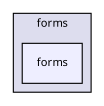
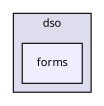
  digraph {
    compound=true
    n1 [fillcolor="#eeeeff" fontname="FreeSans.ttf" fontsize=10 label=forms pencolor=black shape=box style=filled]
    subgraph cluster_1 {
      bgcolor="#ddddee"
      fontname="FreeSans.ttf"
      fontsize=10
-     label=forms
+     label=dso
      pencolor=black
      n1
    }
  }
